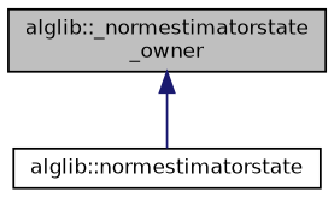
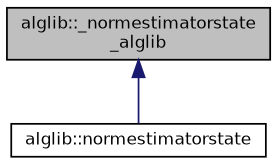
  digraph {
    node [color=black fontname=Helvetica fontsize=10 shape=record style=filled]
-   n1 [fillcolor=grey75 fontcolor=black height=0.2 label="alglib::_normestimatorstate\l_owner" width=0.4]
+   n1 [fillcolor=grey75 fontcolor=black height=0.2 label="alglib::_normestimatorstate\l_alglib" width=0.4]
    n2 [fillcolor=white height=0.2 label="alglib::normestimatorstate" width=0.4]
    n1 -> n2 [color=midnightblue dir=back fontname=Helvetica fontsize=10 labelfontname=Helvetica labelfontsize=10 style=solid]
  }
